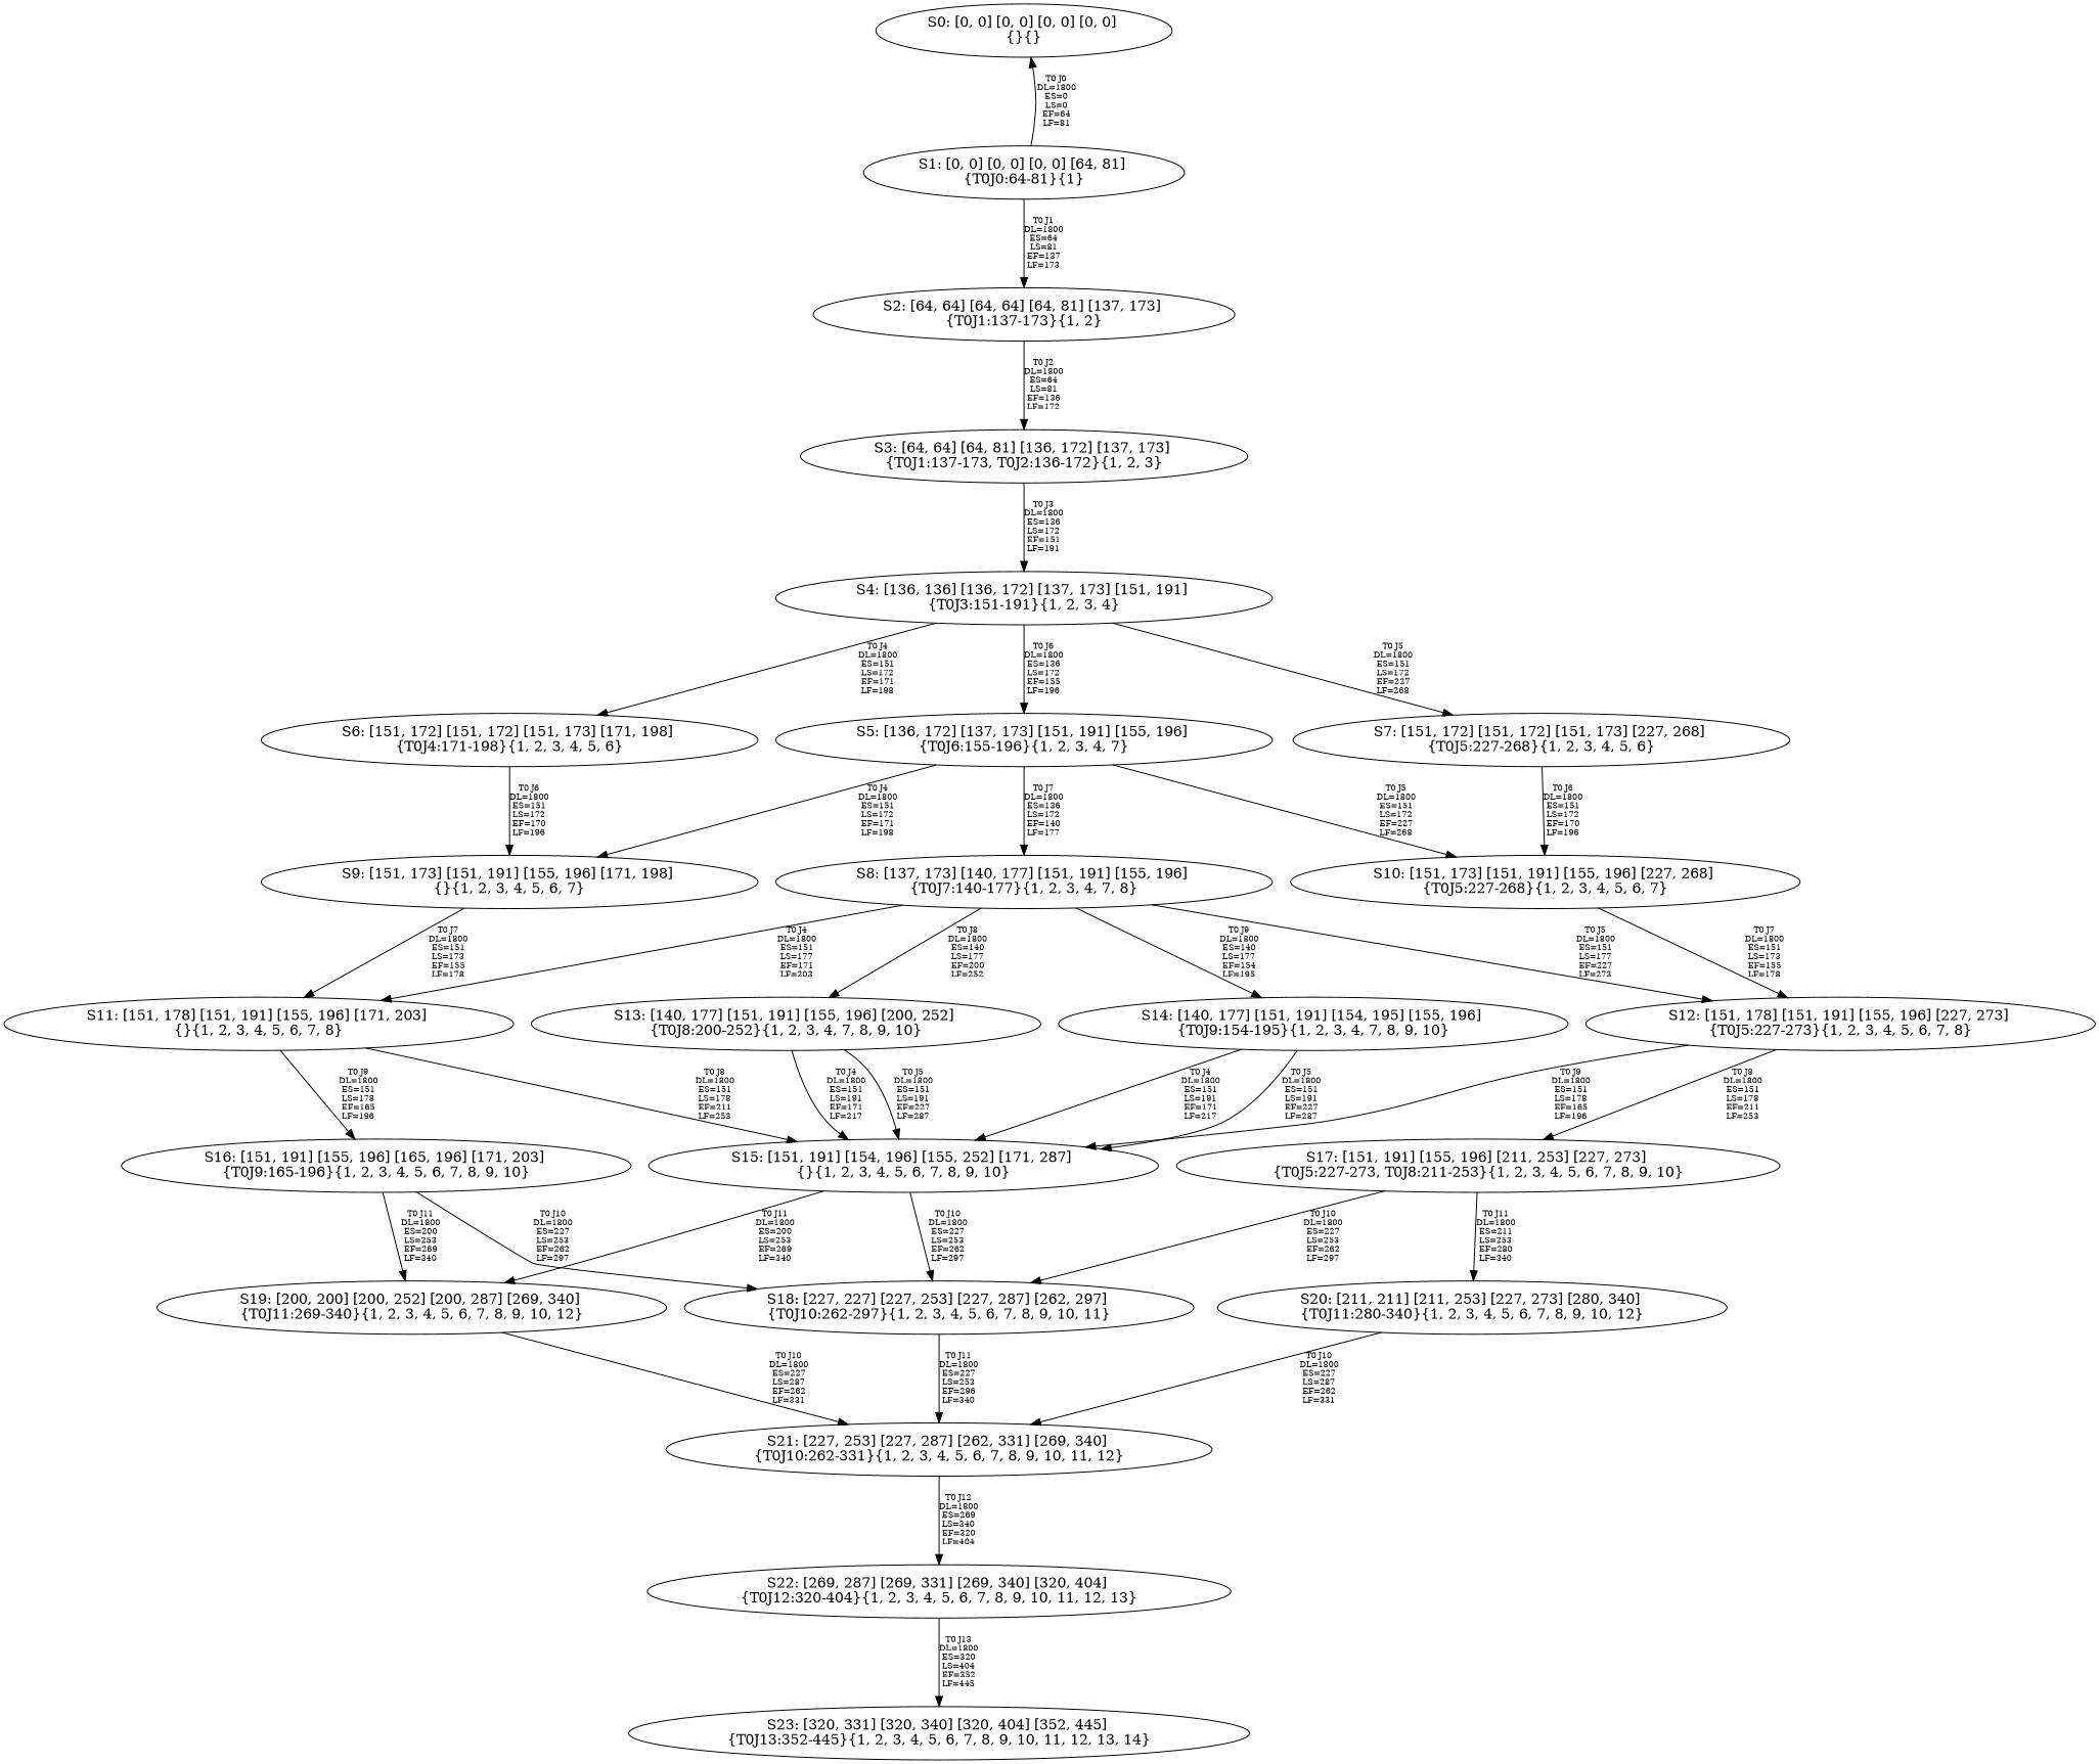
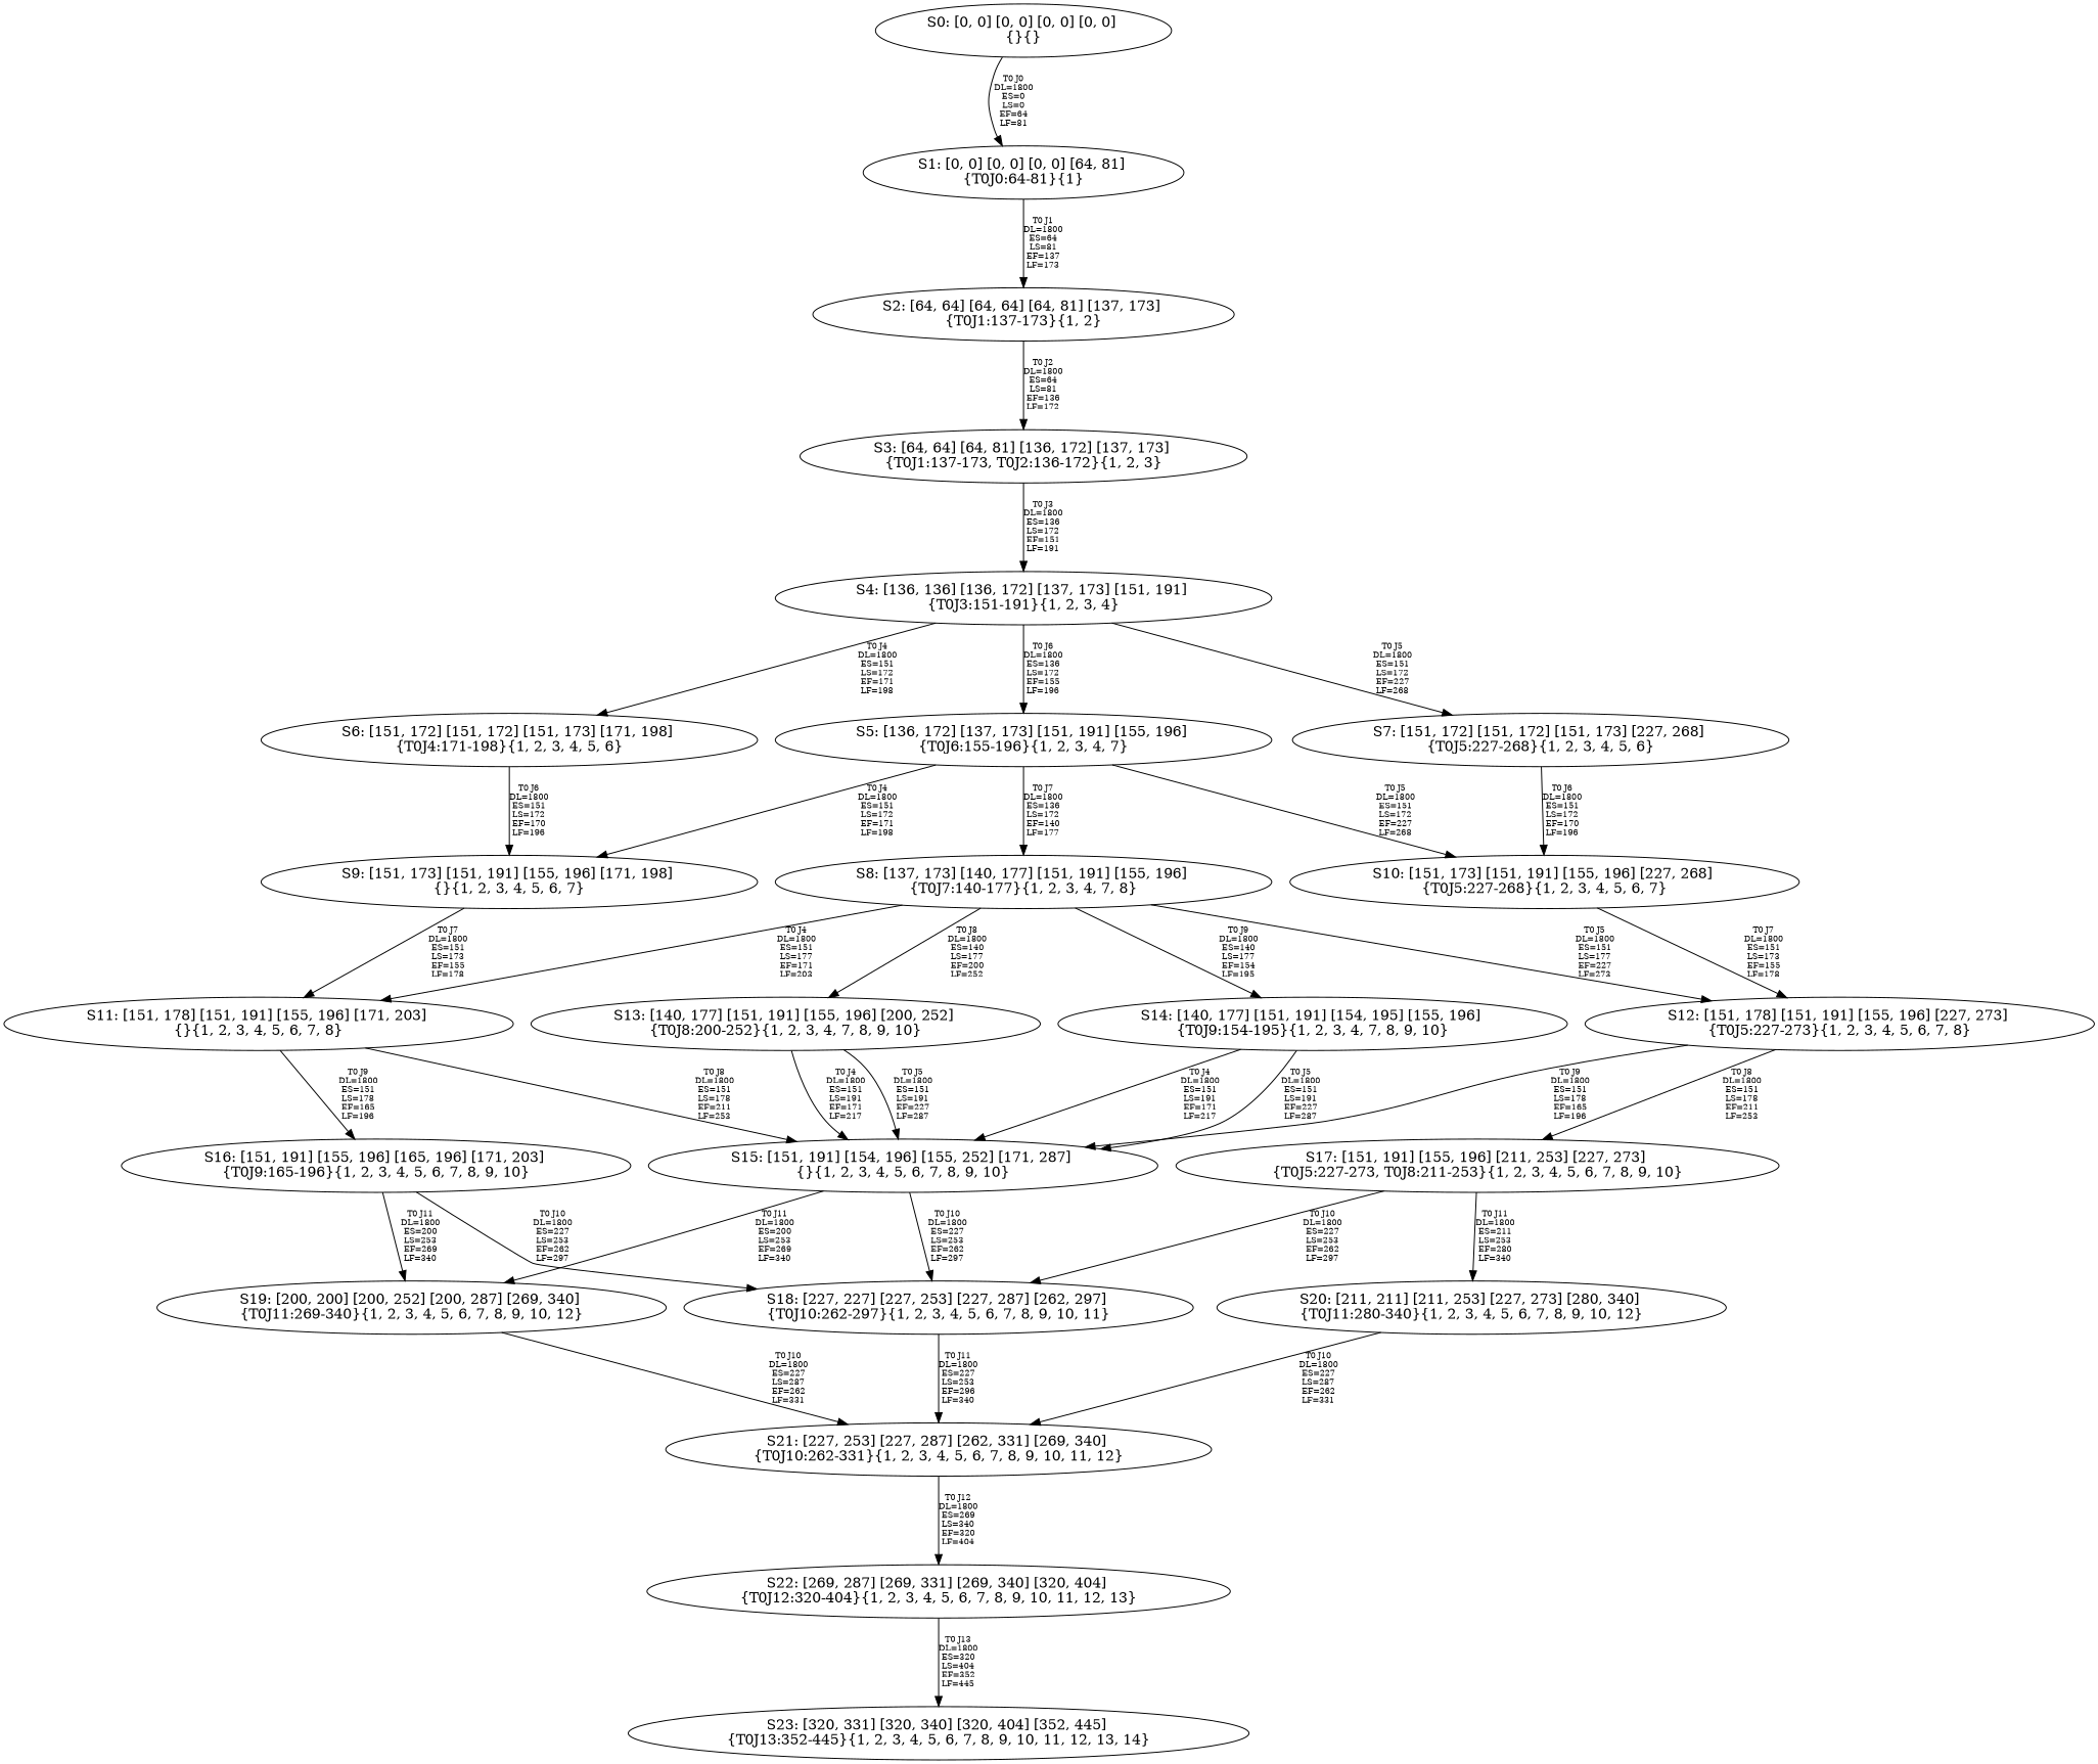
  digraph {
    edge [fontsize=8]
    n1 [label="S0: [0, 0] [0, 0] [0, 0] [0, 0] \n{}{}"]
    n2 [label="S1: [0, 0] [0, 0] [0, 0] [64, 81] \n{T0J0:64-81}{1}"]
    n3 [label="S2: [64, 64] [64, 64] [64, 81] [137, 173] \n{T0J1:137-173}{1, 2}"]
    n4 [label="S3: [64, 64] [64, 81] [136, 172] [137, 173] \n{T0J1:137-173, T0J2:136-172}{1, 2, 3}"]
    n5 [label="S4: [136, 136] [136, 172] [137, 173] [151, 191] \n{T0J3:151-191}{1, 2, 3, 4}"]
    n6 [label="S5: [136, 172] [137, 173] [151, 191] [155, 196] \n{T0J6:155-196}{1, 2, 3, 4, 7}"]
    n7 [label="S6: [151, 172] [151, 172] [151, 173] [171, 198] \n{T0J4:171-198}{1, 2, 3, 4, 5, 6}"]
    n8 [label="S7: [151, 172] [151, 172] [151, 173] [227, 268] \n{T0J5:227-268}{1, 2, 3, 4, 5, 6}"]
    n9 [label="S8: [137, 173] [140, 177] [151, 191] [155, 196] \n{T0J7:140-177}{1, 2, 3, 4, 7, 8}"]
    n10 [label="S9: [151, 173] [151, 191] [155, 196] [171, 198] \n{}{1, 2, 3, 4, 5, 6, 7}"]
    n11 [label="S10: [151, 173] [151, 191] [155, 196] [227, 268] \n{T0J5:227-268}{1, 2, 3, 4, 5, 6, 7}"]
    n12 [label="S11: [151, 178] [151, 191] [155, 196] [171, 203] \n{}{1, 2, 3, 4, 5, 6, 7, 8}"]
    n13 [label="S12: [151, 178] [151, 191] [155, 196] [227, 273] \n{T0J5:227-273}{1, 2, 3, 4, 5, 6, 7, 8}"]
    n14 [label="S13: [140, 177] [151, 191] [155, 196] [200, 252] \n{T0J8:200-252}{1, 2, 3, 4, 7, 8, 9, 10}"]
    n15 [label="S14: [140, 177] [151, 191] [154, 195] [155, 196] \n{T0J9:154-195}{1, 2, 3, 4, 7, 8, 9, 10}"]
    n16 [label="S15: [151, 191] [154, 196] [155, 252] [171, 287] \n{}{1, 2, 3, 4, 5, 6, 7, 8, 9, 10}"]
    n17 [label="S16: [151, 191] [155, 196] [165, 196] [171, 203] \n{T0J9:165-196}{1, 2, 3, 4, 5, 6, 7, 8, 9, 10}"]
    n18 [label="S17: [151, 191] [155, 196] [211, 253] [227, 273] \n{T0J5:227-273, T0J8:211-253}{1, 2, 3, 4, 5, 6, 7, 8, 9, 10}"]
    n19 [label="S18: [227, 227] [227, 253] [227, 287] [262, 297] \n{T0J10:262-297}{1, 2, 3, 4, 5, 6, 7, 8, 9, 10, 11}"]
    n20 [label="S19: [200, 200] [200, 252] [200, 287] [269, 340] \n{T0J11:269-340}{1, 2, 3, 4, 5, 6, 7, 8, 9, 10, 12}"]
    n21 [label="S20: [211, 211] [211, 253] [227, 273] [280, 340] \n{T0J11:280-340}{1, 2, 3, 4, 5, 6, 7, 8, 9, 10, 12}"]
    n22 [label="S21: [227, 253] [227, 287] [262, 331] [269, 340] \n{T0J10:262-331}{1, 2, 3, 4, 5, 6, 7, 8, 9, 10, 11, 12}"]
    n23 [label="S22: [269, 287] [269, 331] [269, 340] [320, 404] \n{T0J12:320-404}{1, 2, 3, 4, 5, 6, 7, 8, 9, 10, 11, 12, 13}"]
    n24 [label="S23: [320, 331] [320, 340] [320, 404] [352, 445] \n{T0J13:352-445}{1, 2, 3, 4, 5, 6, 7, 8, 9, 10, 11, 12, 13, 14}"]
-   n2 -> n1 [label="T0 J0\nDL=1800\nES=0\nLS=0\nEF=64\nLF=81"]
+   n1 -> n2 [label="T0 J0\nDL=1800\nES=0\nLS=0\nEF=64\nLF=81"]
    n2 -> n3 [label="T0 J1\nDL=1800\nES=64\nLS=81\nEF=137\nLF=173"]
    n3 -> n4 [label="T0 J2\nDL=1800\nES=64\nLS=81\nEF=136\nLF=172"]
    n4 -> n5 [label="T0 J3\nDL=1800\nES=136\nLS=172\nEF=151\nLF=191"]
    n5 -> n6 [label="T0 J6\nDL=1800\nES=136\nLS=172\nEF=155\nLF=196"]
    n5 -> n7 [label="T0 J4\nDL=1800\nES=151\nLS=172\nEF=171\nLF=198"]
    n5 -> n8 [label="T0 J5\nDL=1800\nES=151\nLS=172\nEF=227\nLF=268"]
    n6 -> n9 [label="T0 J7\nDL=1800\nES=136\nLS=172\nEF=140\nLF=177"]
    n6 -> n10 [label="T0 J4\nDL=1800\nES=151\nLS=172\nEF=171\nLF=198"]
    n6 -> n11 [label="T0 J5\nDL=1800\nES=151\nLS=172\nEF=227\nLF=268"]
    n7 -> n10 [label="T0 J6\nDL=1800\nES=151\nLS=172\nEF=170\nLF=196"]
    n8 -> n11 [label="T0 J6\nDL=1800\nES=151\nLS=172\nEF=170\nLF=196"]
    n9 -> n12 [label="T0 J4\nDL=1800\nES=151\nLS=177\nEF=171\nLF=203"]
    n9 -> n13 [label="T0 J5\nDL=1800\nES=151\nLS=177\nEF=227\nLF=273"]
    n9 -> n14 [label="T0 J8\nDL=1800\nES=140\nLS=177\nEF=200\nLF=252"]
    n9 -> n15 [label="T0 J9\nDL=1800\nES=140\nLS=177\nEF=154\nLF=195"]
    n10 -> n12 [label="T0 J7\nDL=1800\nES=151\nLS=173\nEF=155\nLF=178"]
    n11 -> n13 [label="T0 J7\nDL=1800\nES=151\nLS=173\nEF=155\nLF=178"]
    n12 -> n16 [label="T0 J8\nDL=1800\nES=151\nLS=178\nEF=211\nLF=253"]
    n12 -> n17 [label="T0 J9\nDL=1800\nES=151\nLS=178\nEF=165\nLF=196"]
    n13 -> n16 [label="T0 J9\nDL=1800\nES=151\nLS=178\nEF=165\nLF=196"]
    n13 -> n18 [label="T0 J8\nDL=1800\nES=151\nLS=178\nEF=211\nLF=253"]
    n14 -> n16 [label="T0 J4\nDL=1800\nES=151\nLS=191\nEF=171\nLF=217"]
    n14 -> n16 [label="T0 J5\nDL=1800\nES=151\nLS=191\nEF=227\nLF=287"]
    n15 -> n16 [label="T0 J4\nDL=1800\nES=151\nLS=191\nEF=171\nLF=217"]
    n15 -> n16 [label="T0 J5\nDL=1800\nES=151\nLS=191\nEF=227\nLF=287"]
    n16 -> n19 [label="T0 J10\nDL=1800\nES=227\nLS=253\nEF=262\nLF=297"]
    n16 -> n20 [label="T0 J11\nDL=1800\nES=200\nLS=253\nEF=269\nLF=340"]
    n17 -> n19 [label="T0 J10\nDL=1800\nES=227\nLS=253\nEF=262\nLF=297"]
    n17 -> n20 [label="T0 J11\nDL=1800\nES=200\nLS=253\nEF=269\nLF=340"]
    n18 -> n19 [label="T0 J10\nDL=1800\nES=227\nLS=253\nEF=262\nLF=297"]
    n18 -> n21 [label="T0 J11\nDL=1800\nES=211\nLS=253\nEF=280\nLF=340"]
    n19 -> n22 [label="T0 J11\nDL=1800\nES=227\nLS=253\nEF=296\nLF=340"]
    n20 -> n22 [label="T0 J10\nDL=1800\nES=227\nLS=287\nEF=262\nLF=331"]
    n21 -> n22 [label="T0 J10\nDL=1800\nES=227\nLS=287\nEF=262\nLF=331"]
    n22 -> n23 [label="T0 J12\nDL=1800\nES=269\nLS=340\nEF=320\nLF=404"]
    n23 -> n24 [label="T0 J13\nDL=1800\nES=320\nLS=404\nEF=352\nLF=445"]
  }
